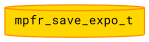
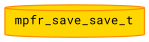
  digraph {
    rankdir=LR
    fontname="Roboto Mono"
-   n1 [color=darkorange fillcolor=gold fontname="Roboto Mono" fontsize=10 height=0.2 label=mpfr_save_expo_t shape=cylinder style=filled width=0.4]
+   n1 [color=darkorange fillcolor=gold fontname="Roboto Mono" fontsize=10 height=0.2 label=mpfr_save_save_t shape=cylinder style=filled width=0.4]
  }
